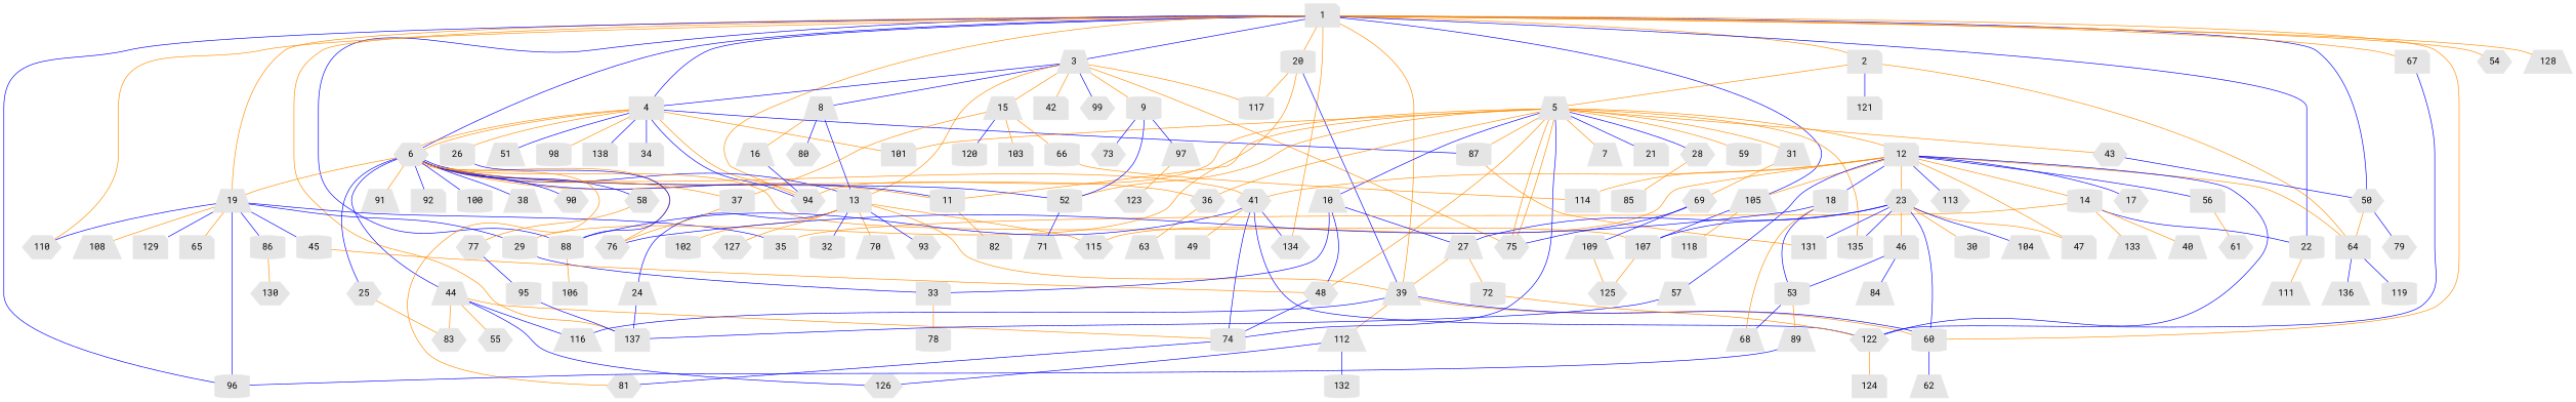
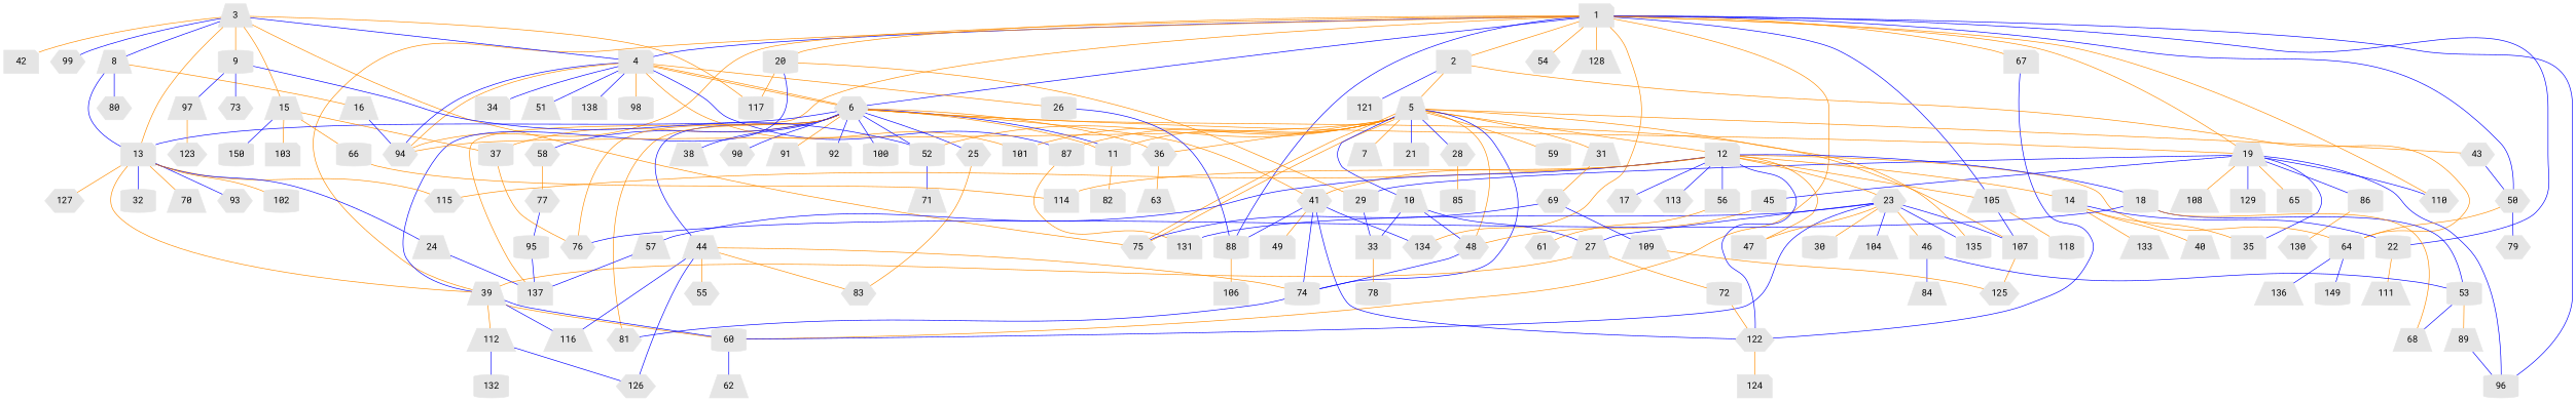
  graph {
    fontname="Roboto Mono"
    node [color=gray90 fontname="Roboto Mono" shape=hexagon style=filled]
    edge [color=darkorange fontname="Roboto Mono"]
    1 [shape=note]
    2 [shape=note]
    3 [shape=trapezium]
    4 [shape=note]
    6
    19 [shape=trapezium]
    20 [shape=cylinder]
    22 [shape=cylinder]
    39 [shape=trapezium]
    50
    54
    60 [shape=cylinder]
    67 [shape=note]
    88 [shape=cylinder]
    94
    96 [shape=cylinder]
    105 [shape=trapezium]
    110
    128 [shape=trapezium]
    134
    137 [shape=note]
    5 [shape=trapezium]
    64 [shape=note]
    121 [shape=note]
    8 [shape=trapezium]
    9 [shape=cylinder]
    13 [shape=note]
    15 [shape=trapezium]
    42 [shape=note]
    75
    99
    117 [shape=cylinder]
    26 [shape=cylinder]
    34 [shape=note]
    51 [shape=trapezium]
    87 [shape=cylinder]
    98 [shape=cylinder]
    101 [shape=note]
    138 [shape=note]
    11 [shape=cylinder]
    36
    52 [shape=cylinder]
    25
    37 [shape=cylinder]
    38 [shape=trapezium]
    41
    44 [shape=trapezium]
    58
    76
    81
    90
    91 [shape=trapezium]
    92 [shape=note]
    100 [shape=cylinder]
    107 [shape=note]
    35 [shape=note]
    29 [shape=cylinder]
    45 [shape=cylinder]
    65 [shape=note]
    86 [shape=cylinder]
    108 [shape=trapezium]
    129 [shape=note]
    111 [shape=trapezium]
    112 [shape=trapezium]
    116 [shape=trapezium]
    79
    62 [shape=trapezium]
    122
    106 [shape=note]
    118 [shape=cylinder]
    7 [shape=trapezium]
    10 [shape=trapezium]
    12 [shape=note]
    21 [shape=note]
    28
    31 [shape=trapezium]
    43
    48
    59 [shape=cylinder]
    74 [shape=cylinder]
    135 [shape=cylinder]
-   119 [shape=cylinder]
+   119 [shape=cylinder label=149]
    136 [shape=trapezium]
    16 [shape=trapezium]
    80
    73
    97 [shape=trapezium]
    115
    24 [shape=trapezium]
    32 [shape=cylinder]
    70 [shape=trapezium]
    93
    102 [shape=cylinder]
    127
    66 [shape=cylinder]
    103 [shape=note]
-   120 [shape=cylinder]
+   120 [shape=cylinder label=150]
    131 [shape=note]
    27 [shape=trapezium]
    33 [shape=note]
    82 [shape=note]
    14 [shape=cylinder]
    17
    18 [shape=cylinder]
    23
    47 [shape=note]
    56 [shape=note]
    57 [shape=trapezium]
    113
    114 [shape=note]
    85 [shape=cylinder]
    69
    63 [shape=trapezium]
    71 [shape=trapezium]
    83
    49 [shape=note]
    55
    126
    77
    125
    123
    72 [shape=cylinder]
    78 [shape=cylinder]
    40 [shape=trapezium]
    133 [shape=trapezium]
    53 [shape=cylinder]
    68 [shape=trapezium]
    30 [shape=cylinder]
    46 [shape=note]
    104 [shape=trapezium]
    61
    124 [shape=note]
    89 [shape=trapezium]
    130
    84 [shape=trapezium]
    109 [shape=trapezium]
    132 [shape=cylinder]
    95 [shape=cylinder]
    1 -- 2
-   1 -- 3 [color=blue]
    1 -- 4 [color=blue]
    1 -- 6 [color=blue]
    1 -- 19
    1 -- 20
    1 -- 22 [color=blue]
    1 -- 39
    1 -- 50 [color=blue]
    1 -- 54
    1 -- 60
    1 -- 67
    1 -- 88 [color=blue]
    1 -- 94
    1 -- 96 [color=blue]
    1 -- 105 [color=blue]
    1 -- 110
    1 -- 128
    1 -- 134
    1 -- 137
    2 -- 5
    2 -- 64
    2 -- 121 [color=blue]
    3 -- 4 [color=blue]
    3 -- 8 [color=blue]
    3 -- 9
    3 -- 13
    3 -- 15
    3 -- 42
    3 -- 75
    3 -- 99 [color=blue]
    3 -- 117
    4 -- 6
    4 -- 6
    4 -- 94 [color=blue]
    4 -- 94
    4 -- 26
    4 -- 34 [color=blue]
    4 -- 51 [color=blue]
    4 -- 87 [color=blue]
    4 -- 98
    4 -- 101
    4 -- 138 [color=blue]
    6 -- 19
    6 -- 13 [color=blue]
    6 -- 11
    6 -- 11 [color=blue]
    6 -- 36
    6 -- 52 [color=blue]
    6 -- 25 [color=blue]
    6 -- 37
    6 -- 38 [color=blue]
    6 -- 41
    6 -- 44 [color=blue]
    6 -- 58 [color=blue]
    6 -- 76
    6 -- 81
    6 -- 90 [color=blue]
    6 -- 91
    6 -- 92 [color=blue]
    6 -- 100 [color=blue]
    6 -- 107
    19 -- 96 [color=blue]
    19 -- 110 [color=blue]
    19 -- 35 [color=blue]
    19 -- 29 [color=blue]
    19 -- 45 [color=blue]
    19 -- 65
    19 -- 86 [color=blue]
    19 -- 108
    19 -- 129 [color=blue]
    20 -- 39 [color=blue]
    20 -- 117
    20 -- 29
    22 -- 111
    39 -- 60
    39 -- 60 [color=blue]
    39 -- 112
    39 -- 116 [color=blue]
    50 -- 64
    50 -- 79 [color=blue]
    60 -- 62 [color=blue]
    67 -- 122 [color=blue]
    88 -- 106
    105 -- 107 [color=blue]
    105 -- 118
    5 -- 94
    5 -- 75
    5 -- 75
    5 -- 87
    5 -- 101
    5 -- 11
    5 -- 36
    5 -- 52
    5 -- 7
    5 -- 10 [color=blue]
    5 -- 12
    5 -- 21 [color=blue]
    5 -- 28 [color=blue]
    5 -- 31
    5 -- 43
    5 -- 48
    5 -- 59
    5 -- 74 [color=blue]
    5 -- 135
    64 -- 119 [color=blue]
    64 -- 136 [color=blue]
    8 -- 13 [color=blue]
    8 -- 16
    8 -- 80 [color=blue]
    9 -- 52 [color=blue]
    9 -- 73 [color=blue]
    9 -- 97 [color=blue]
    13 -- 39
    13 -- 115
    13 -- 24 [color=blue]
    13 -- 32 [color=blue]
    13 -- 70
    13 -- 93 [color=blue]
    13 -- 102
    13 -- 127
    15 -- 37
    15 -- 66
    15 -- 103
    15 -- 120 [color=blue]
    26 -- 88 [color=blue]
    87 -- 131
    11 -- 82
    36 -- 63
    52 -- 71 [color=blue]
    25 -- 83
    37 -- 76
    41 -- 88 [color=blue]
    41 -- 134 [color=blue]
    41 -- 122 [color=blue]
    41 -- 74 [color=blue]
    41 -- 49
    44 -- 116 [color=blue]
    44 -- 74
    44 -- 83
    44 -- 55
    44 -- 126 [color=blue]
    58 -- 77
    107 -- 125
    29 -- 33 [color=blue]
    45 -- 48
    86 -- 130
    112 -- 126 [color=blue]
    112 -- 132 [color=blue]
    122 -- 124
    10 -- 48 [color=blue]
    10 -- 27 [color=blue]
    10 -- 33 [color=blue]
    12 -- 105
    12 -- 64
    12 -- 41
    12 -- 122 [color=blue]
    12 -- 115
    12 -- 14
    12 -- 17 [color=blue]
    12 -- 18 [color=blue]
    12 -- 23
    12 -- 47
    12 -- 56 [color=blue]
    12 -- 57 [color=blue]
    12 -- 113 [color=blue]
    12 -- 114
    28 -- 85
    31 -- 69
    43 -- 50 [color=blue]
    48 -- 74 [color=blue]
    74 -- 81 [color=blue]
    16 -- 94 [color=blue]
    97 -- 123
    24 -- 137 [color=blue]
    66 -- 114
    27 -- 39
    27 -- 72
    33 -- 78
    14 -- 22 [color=blue]
    14 -- 35
    14 -- 40
    14 -- 133
    18 -- 76 [color=blue]
    18 -- 53 [color=blue]
    18 -- 68
    23 -- 60 [color=blue]
    23 -- 107 [color=blue]
    23 -- 135 [color=blue]
    23 -- 131 [color=blue]
    23 -- 27 [color=blue]
    23 -- 47
    23 -- 30
    23 -- 46
    23 -- 104 [color=blue]
    56 -- 61
    57 -- 137 [color=blue]
    69 -- 75 [color=blue]
    69 -- 109 [color=blue]
    77 -- 95 [color=blue]
    72 -- 122
    53 -- 68 [color=blue]
    53 -- 89
    46 -- 53 [color=blue]
    46 -- 84 [color=blue]
    89 -- 96 [color=blue]
    109 -- 125
    95 -- 137 [color=blue]
  }
